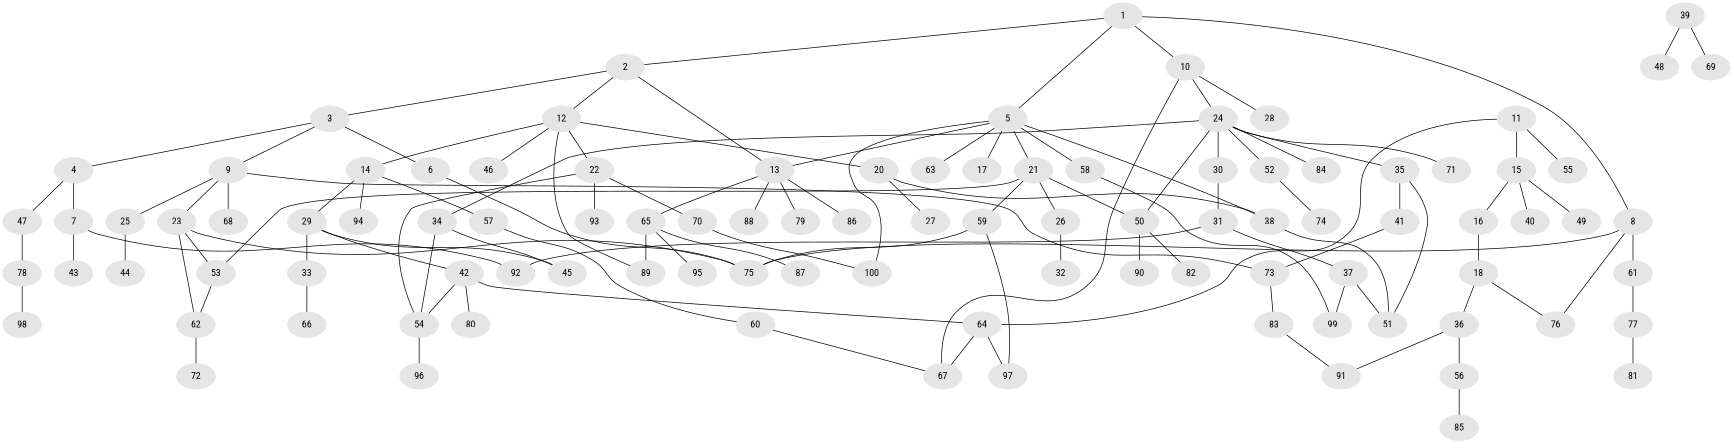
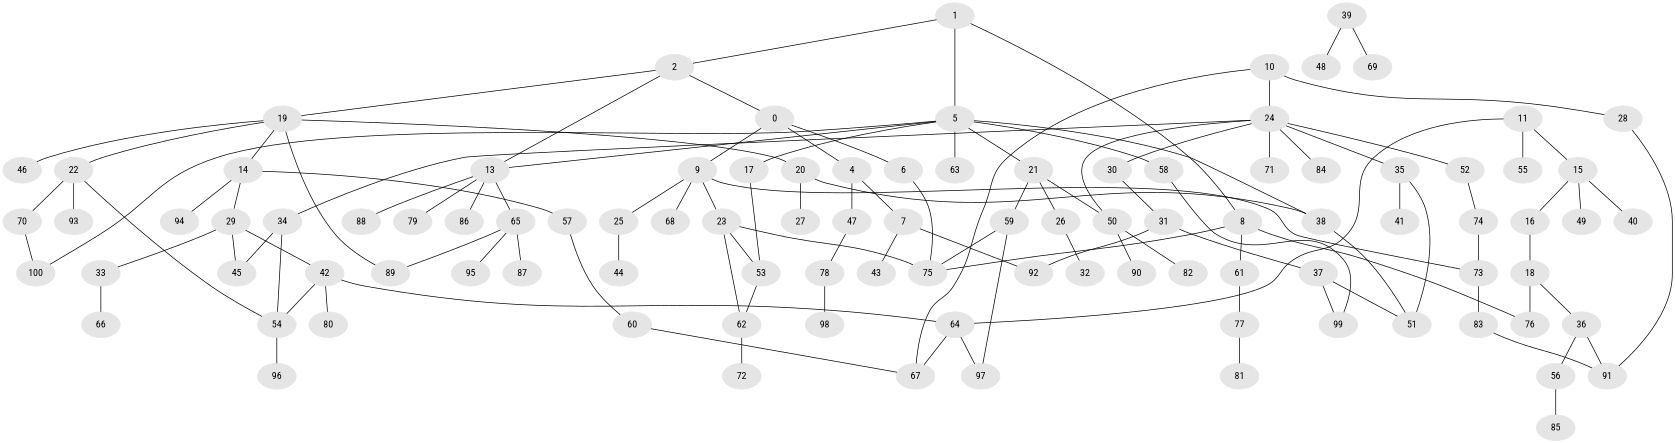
  graph {
    fontname="Roboto Condensed"
    node [color=gray90 fontname="Roboto Condensed" style=filled]
    edge [fontname="Roboto Condensed"]
    1
    2
    5
    8
    10
-   3
-   12
+   3 [label=0]
+   12 [label=19]
    13
    17
    21
    38
    58
    63
    100
    75
    61
    76
    24
    28
    67
    4
    6
    9
    14
    20
    22
    46
    89
    65
    79
    86
    88
    7
    47
    23
    25
    68
    73
    43
    92
    78
    26
    50
    53
    59
    51
    99
    11
    15
    55
    64
    77
    62
    44
    83
    30
    34
    35
    52
    71
    84
    91
    16
    40
    49
    97
    29
    57
    94
    27
    54
    70
    93
    87
    95
    33
    42
    45
    60
    18
    36
    56
    39
    48
    69
    32
    82
    90
    96
    72
    31
    41
    74
    66
    80
    37
    85
    98
    81
    1 -- 2
    1 -- 5
    1 -- 8
-   1 -- 10
    2 -- 3
    2 -- 12
    2 -- 13
    5 -- 13
    5 -- 17
    5 -- 21
    5 -- 38
    5 -- 58
    5 -- 63
    5 -- 100
    8 -- 75
    8 -- 61
    8 -- 76
    10 -- 24
    10 -- 28
    10 -- 67
    3 -- 4
    3 -- 6
    3 -- 9
    12 -- 14
    12 -- 20
    12 -- 22
    12 -- 46
    12 -- 89
    13 -- 65
    13 -- 79
    13 -- 86
    13 -- 88
    21 -- 26
    21 -- 50
-   21 -- 53
+   17 -- 53
    21 -- 59
    38 -- 51
    58 -- 99
    61 -- 77
    24 -- 50
    24 -- 30
    24 -- 34
    24 -- 35
    24 -- 52
    24 -- 71
    24 -- 84
+   28 -- 91
    4 -- 7
    4 -- 47
    6 -- 75
    9 -- 23
    9 -- 25
    9 -- 68
    9 -- 73
    14 -- 29
    14 -- 57
    14 -- 94
    20 -- 38
    20 -- 27
    22 -- 54
    22 -- 70
    22 -- 93
    65 -- 89
    65 -- 87
    65 -- 95
    7 -- 43
    7 -- 92
    47 -- 78
    23 -- 75
    23 -- 53
    23 -- 62
    25 -- 44
    73 -- 83
    78 -- 98
    26 -- 32
    50 -- 82
    50 -- 90
    53 -- 62
    59 -- 75
    59 -- 97
    11 -- 15
    11 -- 55
    11 -- 64
    15 -- 16
    15 -- 40
    15 -- 49
    64 -- 67
    64 -- 97
    77 -- 81
    62 -- 72
    83 -- 91
    30 -- 31
    34 -- 54
    34 -- 45
    35 -- 51
    35 -- 41
    52 -- 74
    16 -- 18
    29 -- 33
    29 -- 42
    29 -- 45
    57 -- 60
    54 -- 96
    70 -- 100
    33 -- 66
    42 -- 64
    42 -- 54
    42 -- 80
    60 -- 67
    18 -- 76
    18 -- 36
    36 -- 91
    36 -- 56
    56 -- 85
    39 -- 48
    39 -- 69
    31 -- 92
    31 -- 37
-   41 -- 73
+   74 -- 73
    37 -- 51
    37 -- 99
  }
